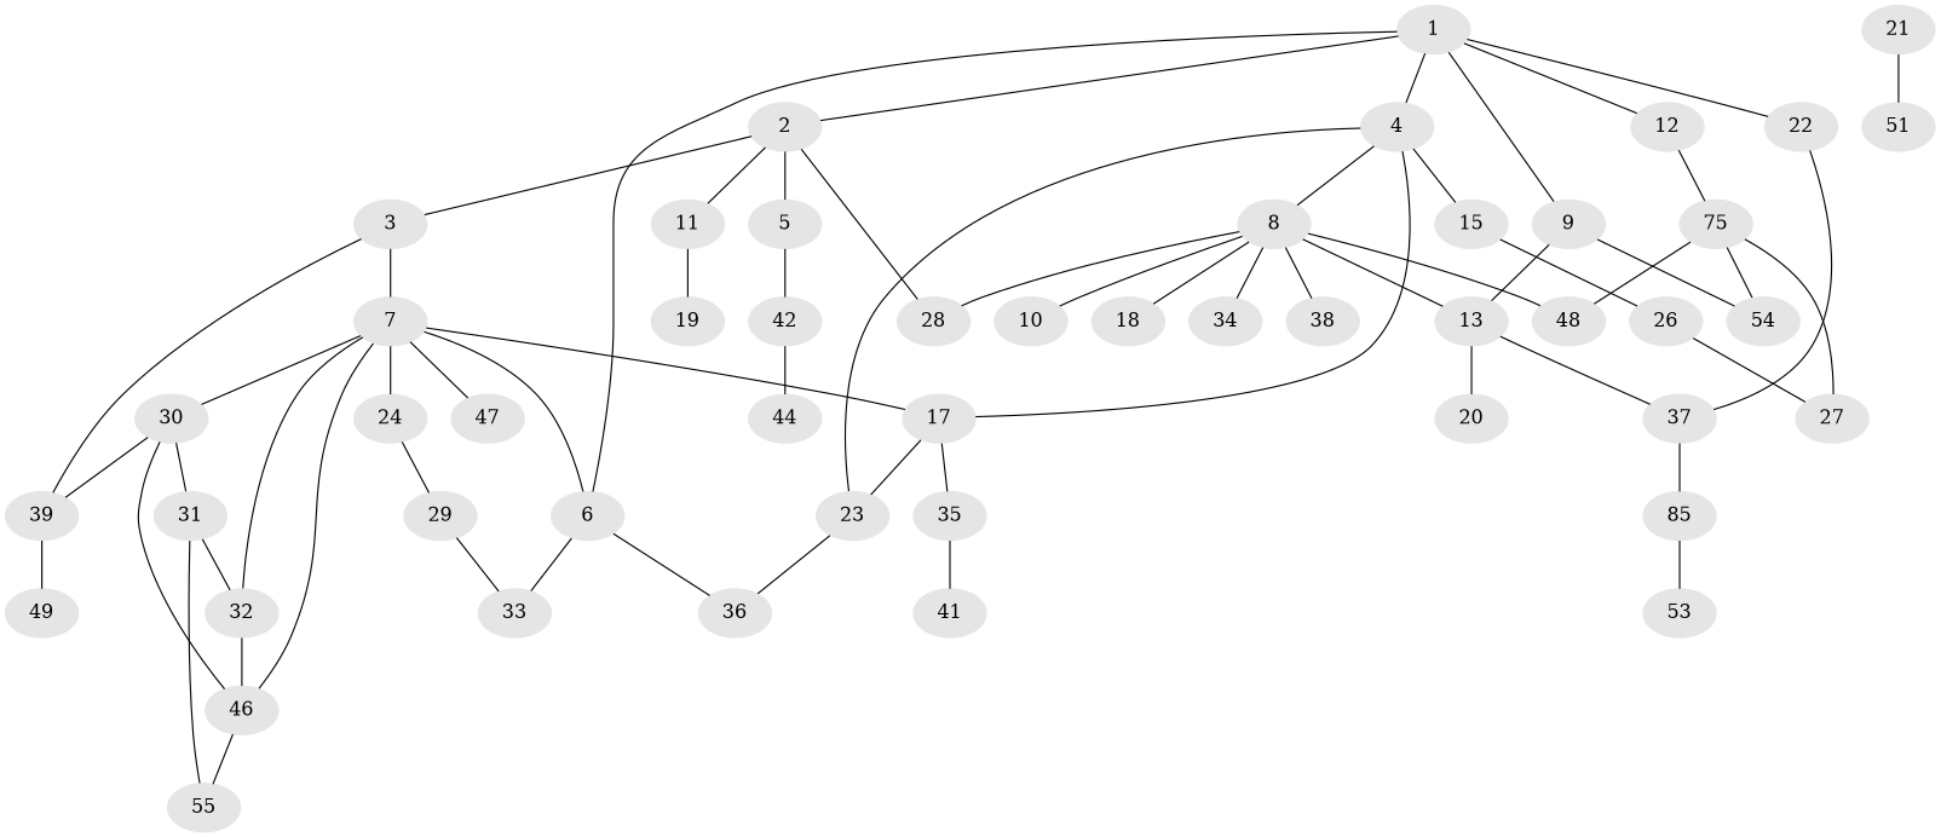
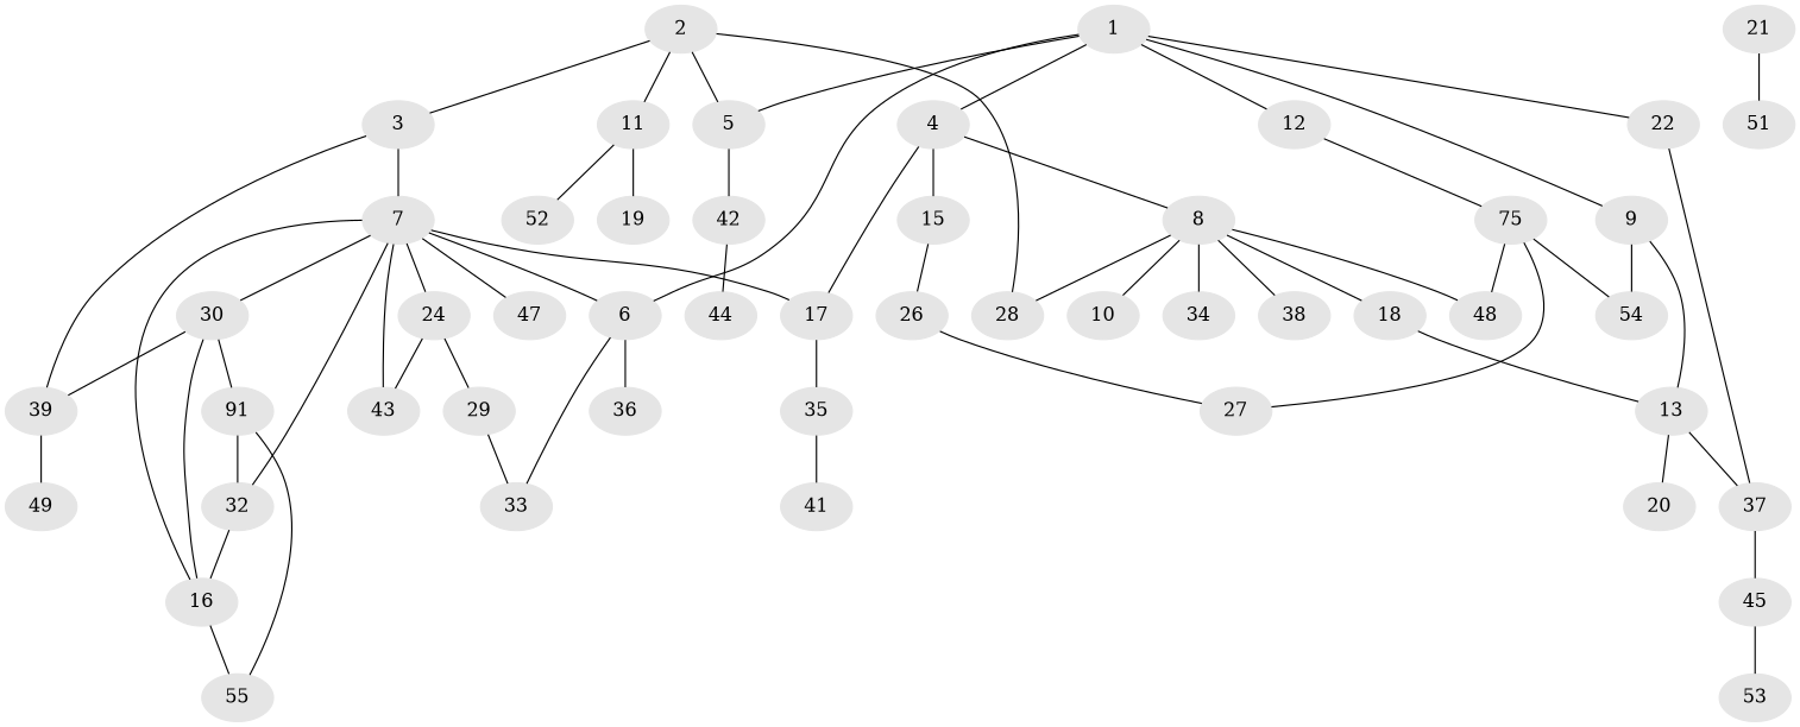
  graph {
    node [color=gray90 style=filled]
    1
    2
    4
    6
    9
    12
    22
    3
    5
    11
    28
    8
    15
    17
-   23
    33
    36
    13
    54
    n20 [label=75]
    37
    7
    39
    42
    19
+   52
    24
    30
    32
-   46
+   43
+   46 [label=16]
    47
    49
    10
    18
    34
    38
    48
    26
    35
    44
    29
-   31
+   31 [label=91]
    55
    20
    27
-   45 [label=85]
+   45
    21
    51
    41
    53
-   1 -- 2
+   1 -- 5
    1 -- 4
    1 -- 6
    1 -- 9
    1 -- 12
    1 -- 22
    2 -- 3
    2 -- 5
    2 -- 11
    2 -- 28
    4 -- 8
    4 -- 15
    4 -- 17
-   4 -- 23
    6 -- 33
    6 -- 36
    9 -- 13
    9 -- 54
    12 -- n20
    22 -- 37
    3 -- 7
    3 -- 39
    5 -- 42
    11 -- 19
+   11 -- 52
    8 -- 28
-   8 -- 13
+   18 -- 13
    8 -- 10
    8 -- 18
    8 -- 34
    8 -- 38
    8 -- 48
    15 -- 26
-   17 -- 23
    17 -- 35
-   23 -- 36
    13 -- 37
    13 -- 20
    n20 -- 54
    n20 -- 48
    n20 -- 27
    37 -- 45
    7 -- 6
    7 -- 17
    7 -- 24
    7 -- 30
    7 -- 32
+   7 -- 43
    7 -- 46
    7 -- 47
    39 -- 49
    42 -- 44
+   24 -- 43
    24 -- 29
    30 -- 39
    30 -- 46
    30 -- 31
    32 -- 46
    46 -- 55
    26 -- 27
    35 -- 41
    29 -- 33
    31 -- 32
    31 -- 55
    45 -- 53
    21 -- 51
  }
